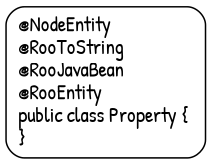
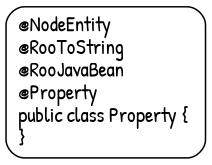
  digraph {
    fontname="Patrick Hand"
-   n1 [fontname="Patrick Hand" label="{@NodeEntity    \l@RooToString    \l@RooJavaBean    \l@RooEntity    \lpublic class Property \{    \l\}    \l}" shape=Mrecord]
+   n1 [fontname="Patrick Hand" label="{@NodeEntity    \l@RooToString    \l@RooJavaBean    \l@Property    \lpublic class Property \{    \l\}    \l}" shape=Mrecord]
  }
